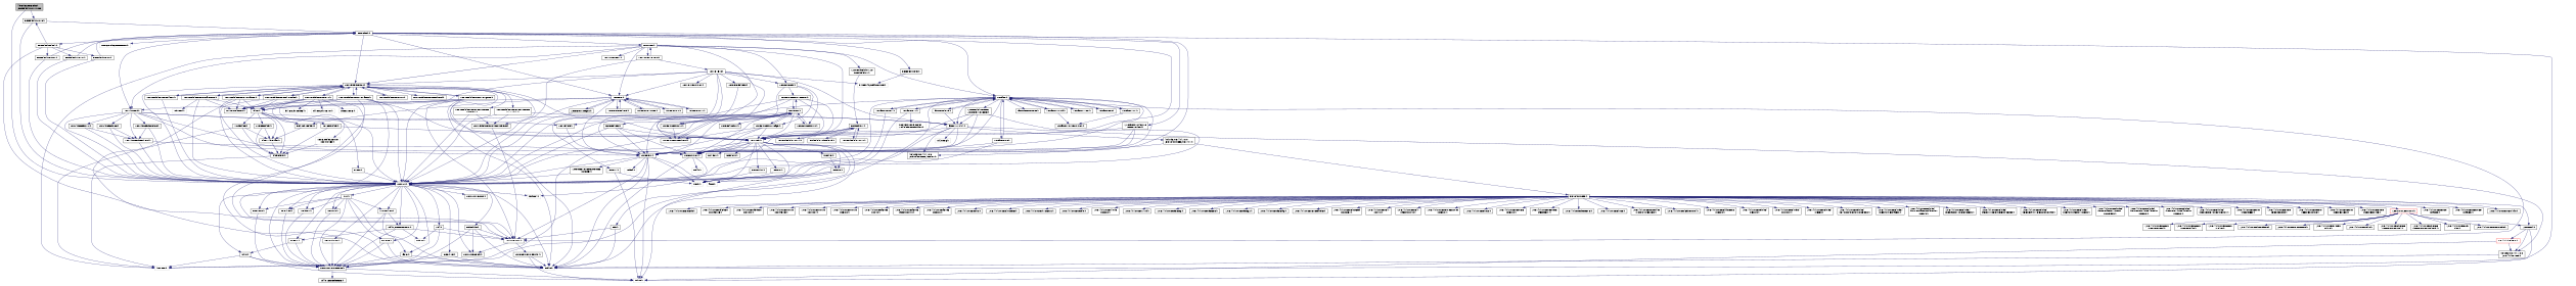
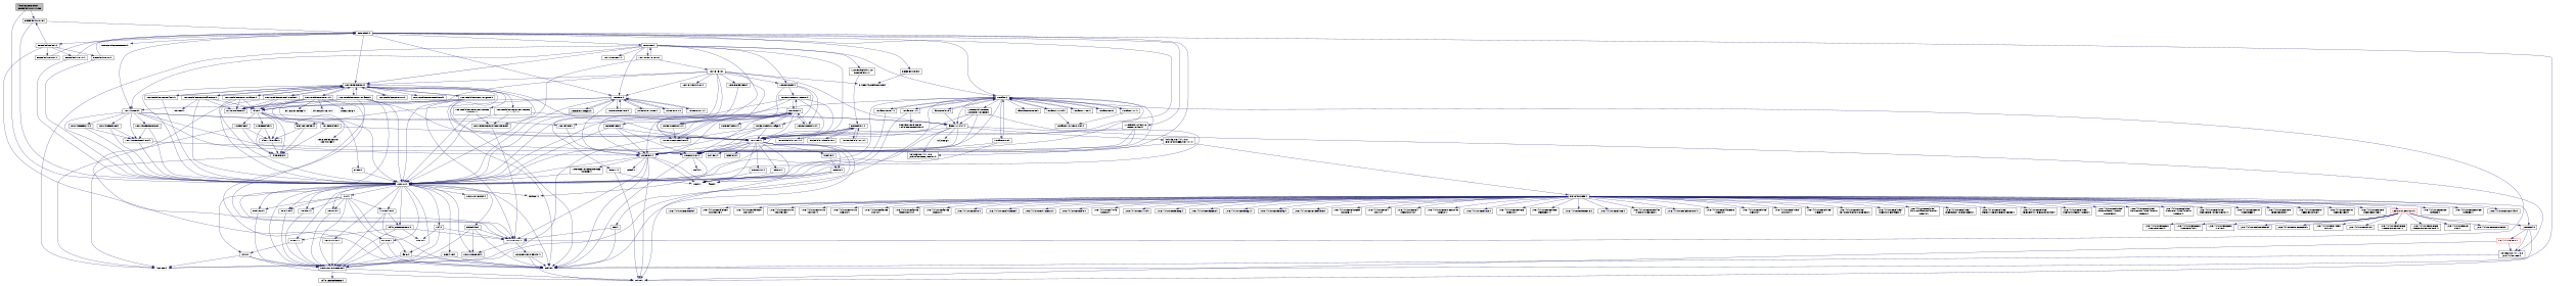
  digraph {
    node [color=black fillcolor=white fontname=Helvetica fontsize=10 shape=record style=filled]
    edge [color=midnightblue fontname=Helvetica fontsize=10 labelfontname=Helvetica labelfontsize=10 style=solid]
    n1 [fillcolor=grey75 fontcolor=black height=0.2 label="libraries/DataFlash\l/DataFlash_APM1.cpp" width=0.4]
    n2 [height=0.2 label="AP_HAL.h" width=0.4]
    n3 [height=0.2 label="DataFlash_APM2.h" width=0.4]
    n4 [color=grey75 height=0.2 label="stdint.h" width=0.4]
    n5 [color=grey75 height=0.2 label="stdbool.h" width=0.4]
    n6 [height=0.2 label="AP_HAL_Namespace.h" width=0.4]
    n7 [height=0.2 label="AP_HAL_Boards.h" width=0.4]
    n8 [height=0.2 label="AP_HAL_Macros.h" width=0.4]
    n9 [height=0.2 label="UARTDriver.h" width=0.4]
    n10 [height=0.2 label="utility/BetterStream.h" width=0.4]
    n11 [height=0.2 label="Stream.h" width=0.4]
    n12 [height=0.2 label="Print.h" width=0.4]
    n13 [height=0.2 label="I2CDriver.h" width=0.4]
    n14 [height=0.2 label="SPIDriver.h" width=0.4]
    n15 [height=0.2 label="AnalogIn.h" width=0.4]
    n16 [height=0.2 label="Storage.h" width=0.4]
    n17 [height=0.2 label="GPIO.h" width=0.4]
    n18 [height=0.2 label="RCInput.h" width=0.4]
    n19 [height=0.2 label="RCOutput.h" width=0.4]
    n20 [height=0.2 label="Scheduler.h" width=0.4]
    n21 [height=0.2 label="Semaphores.h" width=0.4]
    n22 [height=0.2 label="Util.h" width=0.4]
    n23 [height=0.2 label="HAL.h" width=0.4]
    n24 [height=0.2 label="DataFlash.h" width=0.4]
    n25 [color=grey75 height=0.2 label="string.h" width=0.4]
    n26 [height=0.2 label="utility/FastDelegate.h" width=0.4]
    n27 [color=grey75 height=0.2 label="stdarg.h" width=0.4]
    n28 [height=0.2 label="AP_Progmem.h" width=0.4]
    n29 [color=grey75 height=0.2 label="inttypes.h" width=0.4]
    n30 [height=0.2 label="AP_Progmem_Identity.h" width=0.4]
    n31 [height=0.2 label="AP_Common.h" width=0.4]
    n32 [height=0.2 label="AP_Param.h" width=0.4]
    n33 [height=0.2 label="AP_GPS.h" width=0.4]
    n34 [height=0.2 label="AP_InertialSensor.h" width=0.4]
    n35 [height=0.2 label="AP_Baro.h" width=0.4]
    n36 [height=0.2 label="AP_AHRS.h" width=0.4]
    n37 [height=0.2 label="AP_Airspeed.h" width=0.4]
    n38 [height=0.2 label="../AP_BattMonitor/AP\l_BattMonitor.h" width=0.4]
    n39 [color=grey75 height=0.2 label="uORB/topics/esc_status.h" width=0.4]
    n40 [height=0.2 label="DataFlash_Block.h" width=0.4]
    n41 [height=0.2 label="DataFlash_File.h" width=0.4]
    n42 [color=grey75 height=0.2 label="stdlib.h" width=0.4]
    n43 [color=grey75 height=0.2 label="stddef.h" width=0.4]
    n44 [color=grey75 height=0.2 label="math.h" width=0.4]
    n45 [color=grey75 height=0.2 label="float.h" width=0.4]
    n46 [height=0.2 label="../StorageManager/Storage\lManager.h" width=0.4]
    n47 [height=0.2 label="AP_Math.h" width=0.4]
    n48 [height=0.2 label="GCS_MAVLink.h" width=0.4]
    n49 [height=0.2 label="AP_Vehicle.h" width=0.4]
    n50 [height=0.2 label="GPS_detect_state.h" width=0.4]
    n51 [height=0.2 label="../AP_SerialManager\l/AP_SerialManager.h" width=0.4]
    n52 [height=0.2 label="GPS_Backend.h" width=0.4]
    n53 [height=0.2 label="AP_GPS_UBLOX.h" width=0.4]
    n54 [height=0.2 label="AP_GPS_MTK.h" width=0.4]
    n55 [height=0.2 label="AP_GPS_MTK19.h" width=0.4]
    n56 [height=0.2 label="AP_GPS_NMEA.h" width=0.4]
    n57 [height=0.2 label="AP_GPS_SIRF.h" width=0.4]
    n58 [height=0.2 label="AP_GPS_SBP.h" width=0.4]
    n59 [height=0.2 label="AP_GPS_PX4.h" width=0.4]
    n60 [height=0.2 label="AP_InertialSensor_UserInteract.h" width=0.4]
    n61 [height=0.2 label="AP_InertialSensor_Backend.h" width=0.4]
    n62 [height=0.2 label="AP_InertialSensor_MPU6000.h" width=0.4]
    n63 [height=0.2 label="AP_InertialSensor_PX4.h" width=0.4]
    n64 [height=0.2 label="AP_InertialSensor_Oilpan.h" width=0.4]
    n65 [height=0.2 label="AP_InertialSensor_MPU9250.h" width=0.4]
    n66 [height=0.2 label="AP_InertialSensor_L3G4200D.h" width=0.4]
    n67 [height=0.2 label="AP_InertialSensor_Flymaple.h" width=0.4]
    n68 [height=0.2 label="AP_InertialSensor_MPU9150.h" width=0.4]
    n69 [height=0.2 label="AP_InertialSensor_HAL.h" width=0.4]
    n70 [height=0.2 label="AP_InertialSensor_UserInteract\l_Stream.h" width=0.4]
    n71 [height=0.2 label="AP_InertialSensor_UserInteract\l_MAVLink.h" width=0.4]
    n72 [height=0.2 label="Filter.h" width=0.4]
    n73 [height=0.2 label="DerivativeFilter.h" width=0.4]
    n74 [height=0.2 label="AP_Baro_Backend.h" width=0.4]
    n75 [height=0.2 label="AP_Baro_MS5611.h" width=0.4]
    n76 [height=0.2 label="AP_Baro_BMP085.h" width=0.4]
    n77 [height=0.2 label="AP_Baro_HIL.h" width=0.4]
    n78 [height=0.2 label="AP_Baro_PX4.h" width=0.4]
    n79 [height=0.2 label="AP_Compass.h" width=0.4]
    n80 [height=0.2 label="../AP_OpticalFlow/AP\l_OpticalFlow.h" width=0.4]
    n81 [height=0.2 label="AP_AHRS_DCM.h" width=0.4]
    n82 [height=0.2 label="AP_AHRS_NavEKF.h" width=0.4]
    n83 [height=0.2 label="AP_Airspeed_Backend.h" width=0.4]
    n84 [height=0.2 label="AP_Airspeed_analog.h" width=0.4]
    n85 [height=0.2 label="AP_Airspeed_PX4.h" width=0.4]
    n86 [height=0.2 label="AP_Airspeed_I2C.h" width=0.4]
    n87 [height=0.2 label="DataFlash_APM1.h" width=0.4]
    n88 [height=0.2 label="DataFlash_SITL.h" width=0.4]
    n89 [height=0.2 label="DataFlash_Empty.h" width=0.4]
    n90 [color=grey75 height=0.2 label="systemlib/perf_counter.h" width=0.4]
    n91 [height=0.2 label="rotations.h" width=0.4]
    n92 [height=0.2 label="vector2.h" width=0.4]
    n93 [height=0.2 label="vector3.h" width=0.4]
    n94 [height=0.2 label="matrix3.h" width=0.4]
    n95 [height=0.2 label="quaternion.h" width=0.4]
    n96 [height=0.2 label="polygon.h" width=0.4]
    n97 [height=0.2 label="edc.h" width=0.4]
    n98 [color=grey75 height=0.2 label="util/crc16.h" width=0.4]
    n99 [height=0.2 label="include/mavlink/v1.0\l/ardupilotmega/version.h" width=0.4]
    n100 [height=0.2 label="include/mavlink/v1.0\l/mavlink_types.h" width=0.4]
    n101 [height=0.2 label="include/mavlink/v1.0\l/ardupilotmega/mavlink.h" width=0.4]
    n102 [height=0.2 label="AP_GPS_MTK_Common.h" width=0.4]
    n103 [color=grey75 height=0.2 label="modules/uORB/topics\l/vehicle_gps_position.h" width=0.4]
    n104 [height=0.2 label="ardupilotmega.h" width=0.4]
    n105 [height=0.2 label="../protocol.h" width=0.4]
    n106 [color=red height=0.2 label="../common/common.h" width=0.4]
    n107 [height=0.2 label="./mavlink_msg_sensor\l_offsets.h" width=0.4]
    n108 [height=0.2 label="./mavlink_msg_set_mag\l_offsets.h" width=0.4]
    n109 [height=0.2 label="./mavlink_msg_meminfo.h" width=0.4]
    n110 [height=0.2 label="./mavlink_msg_ap_adc.h" width=0.4]
    n111 [height=0.2 label="./mavlink_msg_digicam\l_configure.h" width=0.4]
    n112 [height=0.2 label="./mavlink_msg_digicam\l_control.h" width=0.4]
    n113 [height=0.2 label="./mavlink_msg_mount\l_configure.h" width=0.4]
    n114 [height=0.2 label="./mavlink_msg_mount\l_control.h" width=0.4]
    n115 [height=0.2 label="./mavlink_msg_mount\l_status.h" width=0.4]
    n116 [height=0.2 label="./mavlink_msg_fence\l_point.h" width=0.4]
    n117 [height=0.2 label="./mavlink_msg_fence\l_fetch_point.h" width=0.4]
    n118 [height=0.2 label="./mavlink_msg_fence\l_status.h" width=0.4]
    n119 [height=0.2 label="./mavlink_msg_ahrs.h" width=0.4]
    n120 [height=0.2 label="./mavlink_msg_simstate.h" width=0.4]
    n121 [height=0.2 label="./mavlink_msg_hwstatus.h" width=0.4]
    n122 [height=0.2 label="./mavlink_msg_radio.h" width=0.4]
    n123 [height=0.2 label="./mavlink_msg_limits\l_status.h" width=0.4]
    n124 [height=0.2 label="./mavlink_msg_wind.h" width=0.4]
    n125 [height=0.2 label="./mavlink_msg_data16.h" width=0.4]
    n126 [height=0.2 label="./mavlink_msg_data32.h" width=0.4]
    n127 [height=0.2 label="./mavlink_msg_data64.h" width=0.4]
    n128 [height=0.2 label="./mavlink_msg_data96.h" width=0.4]
    n129 [height=0.2 label="./mavlink_msg_rangefinder.h" width=0.4]
    n130 [height=0.2 label="./mavlink_msg_airspeed\l_autocal.h" width=0.4]
    n131 [height=0.2 label="./mavlink_msg_rally\l_point.h" width=0.4]
    n132 [height=0.2 label="./mavlink_msg_rally\l_fetch_point.h" width=0.4]
    n133 [height=0.2 label="./mavlink_msg_compassmot\l_status.h" width=0.4]
    n134 [height=0.2 label="./mavlink_msg_ahrs2.h" width=0.4]
    n135 [height=0.2 label="./mavlink_msg_camera\l_status.h" width=0.4]
    n136 [height=0.2 label="./mavlink_msg_camera\l_feedback.h" width=0.4]
    n137 [height=0.2 label="./mavlink_cpp_battery2.h" width=0.4]
    n138 [height=0.2 label="./mavlink_msg_ahrs3.h" width=0.4]
    n139 [height=0.2 label="./mavlink_msg_autopilot\l_version_request.h" width=0.4]
    n140 [height=0.2 label="./mavlink_msg_led_control.h" width=0.4]
    n141 [height=0.2 label="./mavlink_msg_ekf_status\l_report.h" width=0.4]
    n142 [height=0.2 label="./mavlink_msg_gimbal\l_report.h" width=0.4]
    n143 [height=0.2 label="./mavlink_msg_gimbal\l_control.h" width=0.4]
    n144 [height=0.2 label="./mavlink_msg_gimbal\l_reset.h" width=0.4]
    n145 [height=0.2 label="./mavlink_msg_gimbal\l_axis_calibration_progress.h" width=0.4]
    n146 [height=0.2 label="./mavlink_msg_gimbal\l_set_home_offsets.h" width=0.4]
    n147 [height=0.2 label="./mavlink_msg_gimbal\l_home_offset_calibration\l_result.h" width=0.4]
    n148 [height=0.2 label="./mavlink_msg_gimbal\l_set_factory_parameters.h" width=0.4]
    n149 [height=0.2 label="./mavlink_msg_gimbal\l_factory_parameters_loaded.h" width=0.4]
    n150 [height=0.2 label="./mavlink_msg_gimbal\l_erase_firmware_and_config.h" width=0.4]
    n151 [height=0.2 label="./mavlink_msg_gimbal\l_perform_factory_tests.h" width=0.4]
    n152 [height=0.2 label="./mavlink_msg_gimbal\l_report_factory_tests\l_progress.h" width=0.4]
    n153 [height=0.2 label="./mavlink_msg_gimbal\l_request_axis_calibration\l_status.h" width=0.4]
    n154 [height=0.2 label="./mavlink_msg_gimbal\l_report_axis_calibration\l_status.h" width=0.4]
    n155 [height=0.2 label="./mavlink_msg_gimbal\l_request_axis_calibration.h" width=0.4]
    n156 [height=0.2 label="./mavlink_msg_gopro\l_heartbeat.h" width=0.4]
    n157 [height=0.2 label="./mavlink_msg_gopro\l_get_request.h" width=0.4]
    n158 [height=0.2 label="./mavlink_msg_gopro\l_get_response.h" width=0.4]
    n159 [height=0.2 label="./mavlink_msg_gopro\l_set_request.h" width=0.4]
    n160 [height=0.2 label="./mavlink_msg_gopro\l_set_response.h" width=0.4]
    n161 [color=red height=0.2 label="mavlink_helpers.h" width=0.4]
    n162 [height=0.2 label="./mavlink_msg_heartbeat.h" width=0.4]
    n163 [height=0.2 label="./mavlink_msg_sys_status.h" width=0.4]
    n164 [height=0.2 label="./mavlink_msg_system\l_time.h" width=0.4]
    n165 [height=0.2 label="./mavlink_msg_ping.h" width=0.4]
    n166 [height=0.2 label="./mavlink_msg_change\l_operator_control.h" width=0.4]
    n167 [height=0.2 label="./mavlink_msg_change\l_operator_control_ack.h" width=0.4]
    n168 [height=0.2 label="./mavlink_msg_auth\l_key.h" width=0.4]
    n169 [height=0.2 label="./mavlink_msg_set_mode.h" width=0.4]
    n170 [height=0.2 label="./mavlink_msg_param\l_request_read.h" width=0.4]
    n171 [height=0.2 label="./mavlink_msg_param\l_request_list.h" width=0.4]
    n172 [height=0.2 label="./mavlink_msg_param\l_value.h" width=0.4]
    n173 [height=0.2 label="LowPassFilter2p.h" width=0.4]
    n174 [color=grey75 height=0.2 label="drivers/drv_accel.h" width=0.4]
    n175 [color=grey75 height=0.2 label="drivers/drv_gyro.h" width=0.4]
    n176 [color=grey75 height=0.2 label="uORB/uORB.h" width=0.4]
    n177 [color=grey75 height=0.2 label="uORB/topics/sensor\l_combined.h" width=0.4]
    n178 [color=grey75 height=0.2 label="pthread.h" width=0.4]
    n179 [height=0.2 label="FilterClass.h" width=0.4]
    n180 [height=0.2 label="AverageFilter.h" width=0.4]
    n181 [height=0.2 label="FilterWithBuffer.h" width=0.4]
    n182 [height=0.2 label="LowPassFilter.h" width=0.4]
    n183 [height=0.2 label="ModeFilter.h" width=0.4]
    n184 [height=0.2 label="Butter.h" width=0.4]
    n185 [height=0.2 label="AP_Compass_HMC5843.h" width=0.4]
    n186 [height=0.2 label="AP_Compass_HIL.h" width=0.4]
    n187 [height=0.2 label="AP_Compass_AK8963.h" width=0.4]
    n188 [height=0.2 label="AP_Compass_PX4.h" width=0.4]
    n189 [height=0.2 label="OpticalFlow.h" width=0.4]
    n190 [height=0.2 label="AP_NavEKF.h" width=0.4]
    n191 [height=0.2 label="Compass.h" width=0.4]
    n192 [height=0.2 label="AP_Compass_Backend.h" width=0.4]
    n193 [height=0.2 label="AP_Declination.h" width=0.4]
    n194 [height=0.2 label="OpticalFlow_backend.h" width=0.4]
    n195 [height=0.2 label="AP_OpticalFlow_HIL.h" width=0.4]
    n196 [height=0.2 label="AP_OpticalFlow_PX4.h" width=0.4]
    n197 [height=0.2 label="AP_Nav_Common.h" width=0.4]
    n198 [height=0.2 label="AP_RangeFinder.h" width=0.4]
    n199 [height=0.2 label="vectorN.h" width=0.4]
    n200 [height=0.2 label="RangeFinder.h" width=0.4]
    n1 -> n2
    n1 -> n3
    n2 -> n4
    n2 -> n5
    n2 -> n6
    n2 -> n7
    n2 -> n8
    n2 -> n9
    n2 -> n10
    n2 -> n11
    n2 -> n12
    n2 -> n13
    n2 -> n14
    n2 -> n15
    n2 -> n16
    n2 -> n17
    n2 -> n18
    n2 -> n19
    n2 -> n20
    n2 -> n21
    n2 -> n22
    n2 -> n23
    n3 -> n2
    n3 -> n24
    n6 -> n25
    n6 -> n26
    n9 -> n4
    n9 -> n6
    n9 -> n10
    n10 -> n6
    n10 -> n11
    n10 -> n27
    n10 -> n28
    n11 -> n6
    n11 -> n12
    n12 -> n6
    n12 -> n25
    n12 -> n29
    n13 -> n4
    n13 -> n6
    n14 -> n6
    n15 -> n6
    n16 -> n4
    n16 -> n6
    n17 -> n4
    n17 -> n6
    n18 -> n6
    n19 -> n6
    n20 -> n4
    n20 -> n6
    n20 -> n7
    n20 -> n28
    n21 -> n6
    n22 -> n6
    n22 -> n27
    n22 -> n28
    n23 -> n6
    n23 -> n9
    n23 -> n14
    n23 -> n15
    n23 -> n16
    n23 -> n17
    n23 -> n18
    n23 -> n19
    n24 -> n4
    n24 -> n31
    n24 -> n32
    n24 -> n33
    n24 -> n34
    n24 -> n35
    n24 -> n36
    n24 -> n37
    n24 -> n38
    n24 -> n39
    n24 -> n40
    n24 -> n41
    n28 -> n7
    n28 -> n30
    n30 -> n4
    n30 -> n25
    n31 -> n4
    n31 -> n5
    n31 -> n42
    n32 -> n2
    n32 -> n4
    n32 -> n25
    n32 -> n28
    n32 -> n43
    n32 -> n44
    n32 -> n45
    n32 -> n46
    n33 -> n2
    n33 -> n28
    n33 -> n29
    n33 -> n31
    n33 -> n32
    n33 -> n47
    n33 -> n48
    n33 -> n49
    n33 -> n50
    n33 -> n51
    n33 -> n52
    n33 -> n53
    n33 -> n54
    n33 -> n55
    n33 -> n56
    n33 -> n57
    n33 -> n58
    n33 -> n59
    n34 -> n2
    n34 -> n4
    n34 -> n47
    n34 -> n60
    n34 -> n61
    n34 -> n62
    n34 -> n63
    n34 -> n64
    n34 -> n65
    n34 -> n66
    n34 -> n67
    n34 -> n68
    n34 -> n69
    n34 -> n70
    n34 -> n71
    n35 -> n2
    n35 -> n32
    n35 -> n72
    n35 -> n73
    n35 -> n74
    n35 -> n75
    n35 -> n76
    n35 -> n77
    n35 -> n78
    n36 -> n29
    n36 -> n32
    n36 -> n33
    n36 -> n34
    n36 -> n35
    n36 -> n37
    n36 -> n47
    n36 -> n79
    n36 -> n80
    n36 -> n81
    n36 -> n82
    n37 -> n2
    n37 -> n31
    n37 -> n32
    n37 -> n48
    n37 -> n49
    n37 -> n83
    n37 -> n84
    n37 -> n85
    n37 -> n86
    n38 -> n31
    n38 -> n32
    n38 -> n47
    n40 -> n3
    n40 -> n4
    n40 -> n87
    n40 -> n88
    n40 -> n89
    n41 -> n90
    n46 -> n2
    n47 -> n4
    n47 -> n31
    n47 -> n32
    n47 -> n44
    n47 -> n45
    n47 -> n91
    n47 -> n92
    n47 -> n93
    n47 -> n94
    n47 -> n95
    n47 -> n96
    n47 -> n97
    n48 -> n2
    n48 -> n32
    n48 -> n47
    n48 -> n98
    n48 -> n99
    n48 -> n100
    n48 -> n101
    n49 -> n32
    n51 -> n2
    n51 -> n31
    n51 -> n47
    n51 -> n48
    n52 -> n33
    n52 -> n48
    n53 -> n2
    n53 -> n33
    n54 -> n33
    n54 -> n102
    n55 -> n33
    n55 -> n102
    n56 -> n33
    n57 -> n2
    n57 -> n31
    n57 -> n33
    n58 -> n33
    n59 -> n2
    n59 -> n33
    n59 -> n103
    n60 -> n28
    n62 -> n2
    n62 -> n4
    n62 -> n28
    n62 -> n34
    n62 -> n47
    n62 -> n72
    n62 -> n173
    n63 -> n2
    n63 -> n28
    n63 -> n34
    n63 -> n72
    n63 -> n173
    n63 -> n174
    n63 -> n175
    n63 -> n176
    n63 -> n177
    n64 -> n2
    n64 -> n34
    n65 -> n2
    n65 -> n4
    n65 -> n28
    n65 -> n34
    n65 -> n47
    n65 -> n72
    n65 -> n173
    n66 -> n2
    n66 -> n34
    n66 -> n72
    n66 -> n173
    n66 -> n178
    n67 -> n2
    n67 -> n34
    n67 -> n72
    n67 -> n173
    n68 -> n2
    n68 -> n28
    n68 -> n34
    n68 -> n72
    n68 -> n173
    n69 -> n34
    n70 -> n2
    n70 -> n60
    n71 -> n2
    n71 -> n48
    n71 -> n60
    n72 -> n73
    n72 -> n179
    n72 -> n180
    n72 -> n181
    n72 -> n182
    n72 -> n183
    n72 -> n184
-   n177 -> n179
+   n73 -> n179
    n73 -> n181
    n74 -> n35
    n75 -> n2
    n75 -> n35
    n76 -> n35
    n77 -> n35
    n78 -> n35
    n79 -> n185
    n79 -> n186
    n79 -> n187
    n79 -> n188
    n80 -> n189
    n82 -> n2
    n82 -> n36
    n82 -> n190
    n83 -> n2
    n83 -> n31
    n84 -> n2
    n84 -> n83
    n85 -> n2
    n85 -> n83
    n86 -> n2
    n86 -> n83
    n87 -> n2
    n87 -> n24
    n88 -> n2
    n88 -> n24
-   n89 -> n2
    n89 -> n24
    n92 -> n44
    n93 -> n25
    n93 -> n44
    n93 -> n45
    n94 -> n93
    n95 -> n44
    n97 -> n4
    n97 -> n28
    n100 -> n4
    n101 -> n99
    n101 -> n104
    n104 -> n105
    n104 -> n106
    n104 -> n107
    n104 -> n108
    n104 -> n109
    n104 -> n110
    n104 -> n111
    n104 -> n112
    n104 -> n113
    n104 -> n114
    n104 -> n115
    n104 -> n116
    n104 -> n117
    n104 -> n118
    n104 -> n119
    n104 -> n120
    n104 -> n121
    n104 -> n122
    n104 -> n123
    n104 -> n124
    n104 -> n125
    n104 -> n126
    n104 -> n127
    n104 -> n128
    n104 -> n129
    n104 -> n130
    n104 -> n131
    n104 -> n132
    n104 -> n133
    n104 -> n134
    n104 -> n135
    n104 -> n136
    n104 -> n137
    n104 -> n138
    n104 -> n139
    n104 -> n140
    n104 -> n141
    n104 -> n142
    n104 -> n143
    n104 -> n144
    n104 -> n145
    n104 -> n146
    n104 -> n147
    n104 -> n148
    n104 -> n149
    n104 -> n150
    n104 -> n151
    n104 -> n152
    n104 -> n153
    n104 -> n154
    n104 -> n155
    n104 -> n156
    n104 -> n157
    n104 -> n158
    n104 -> n159
    n104 -> n160
    n105 -> n25
    n105 -> n100
    n105 -> n161
    n106 -> n105
    n106 -> n162
    n106 -> n163
    n106 -> n164
    n106 -> n165
    n106 -> n166
    n106 -> n167
    n106 -> n168
    n106 -> n169
    n106 -> n170
    n106 -> n171
    n106 -> n172
    n161 -> n25
    n161 -> n100
    n179 -> n29
    n180 -> n179
    n180 -> n181
    n181 -> n179
    n182 -> n47
    n182 -> n179
    n183 -> n29
    n183 -> n179
    n183 -> n181
    n184 -> n2
    n185 -> n2
    n185 -> n31
    n185 -> n47
    n185 -> n191
    n185 -> n192
    n186 -> n191
    n187 -> n2
    n187 -> n31
    n187 -> n47
    n187 -> n191
    n187 -> n192
    n188 -> n191
    n188 -> n192
    n189 -> n2
    n189 -> n47
    n189 -> n194
    n189 -> n195
    n189 -> n196
    n190 -> n32
    n190 -> n34
    n190 -> n35
    n190 -> n37
    n190 -> n47
    n190 -> n48
    n190 -> n79
    n190 -> n90
    n190 -> n197
    n190 -> n198
    n190 -> n199
    n191 -> n2
    n191 -> n29
    n191 -> n31
    n191 -> n32
    n191 -> n47
    n191 -> n185
    n191 -> n186
    n191 -> n187
    n191 -> n188
    n191 -> n192
    n191 -> n193
    n192 -> n191
    n194 -> n189
    n195 -> n189
    n196 -> n189
    n198 -> n200
    n199 -> n25
    n199 -> n44
    n200 -> n2
    n200 -> n31
    n200 -> n32
    n200 -> n47
  }
